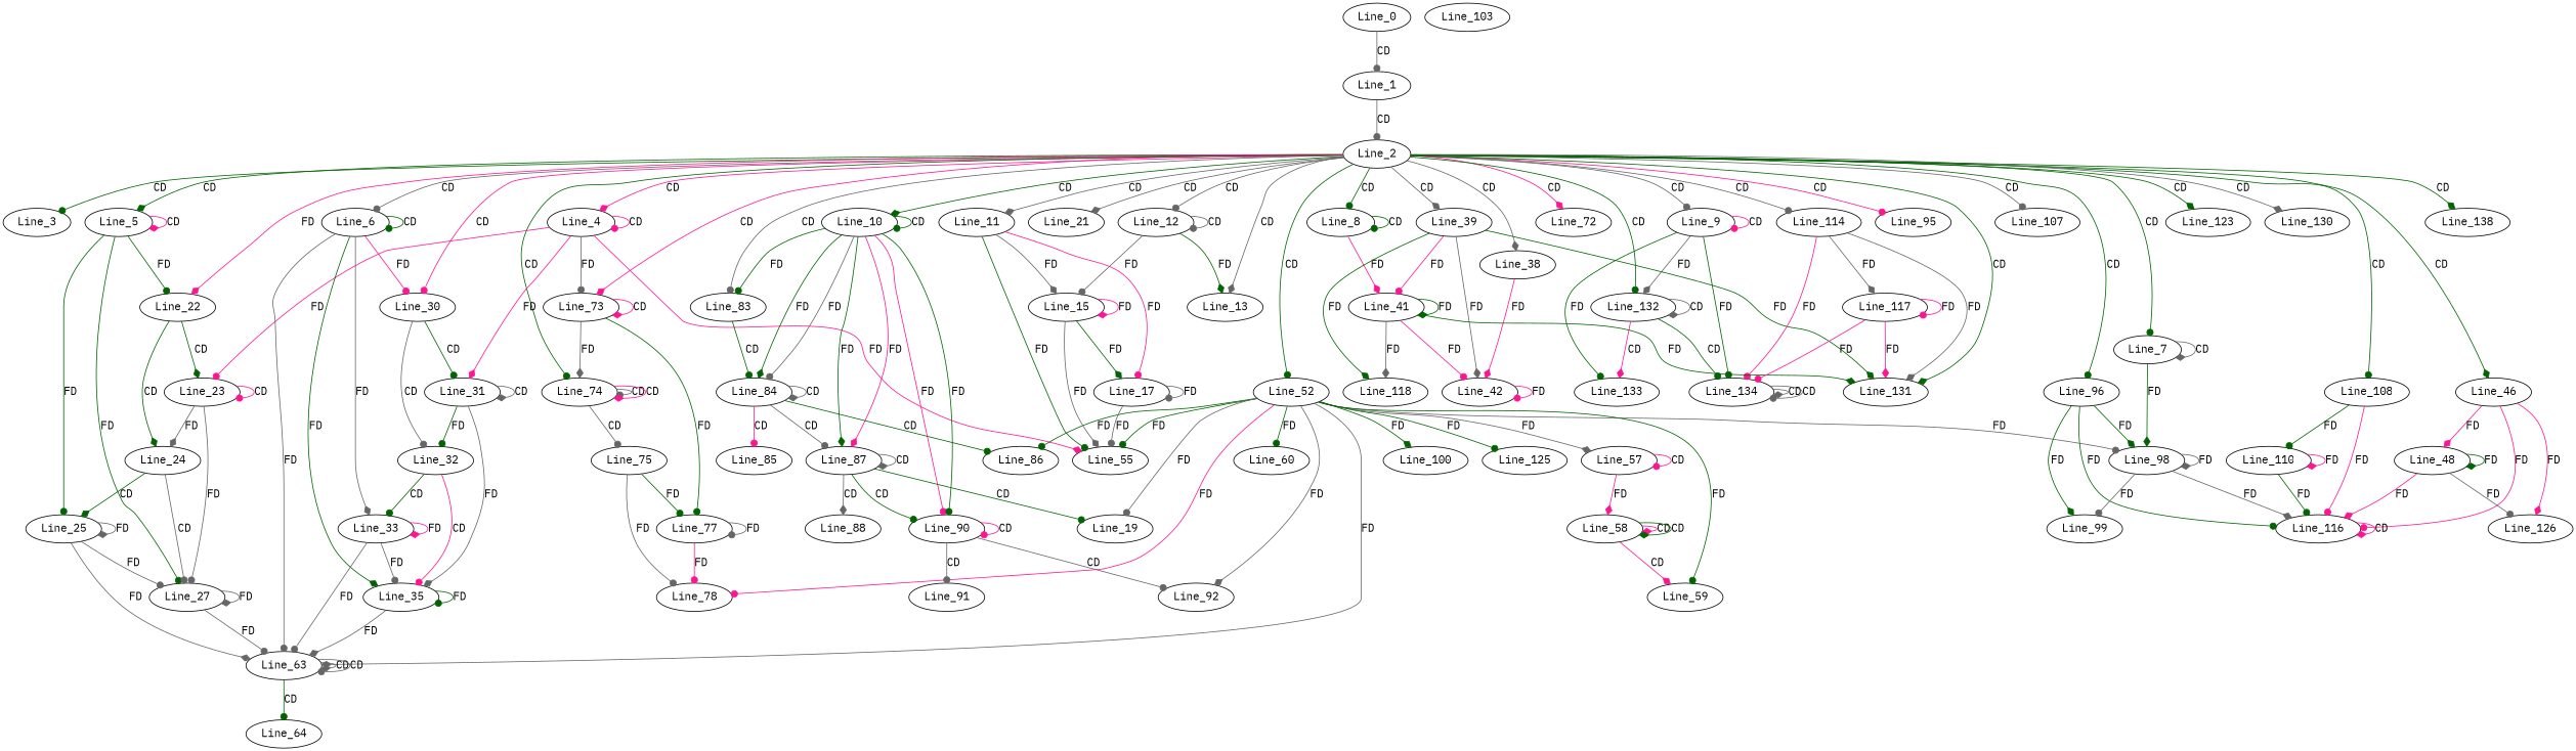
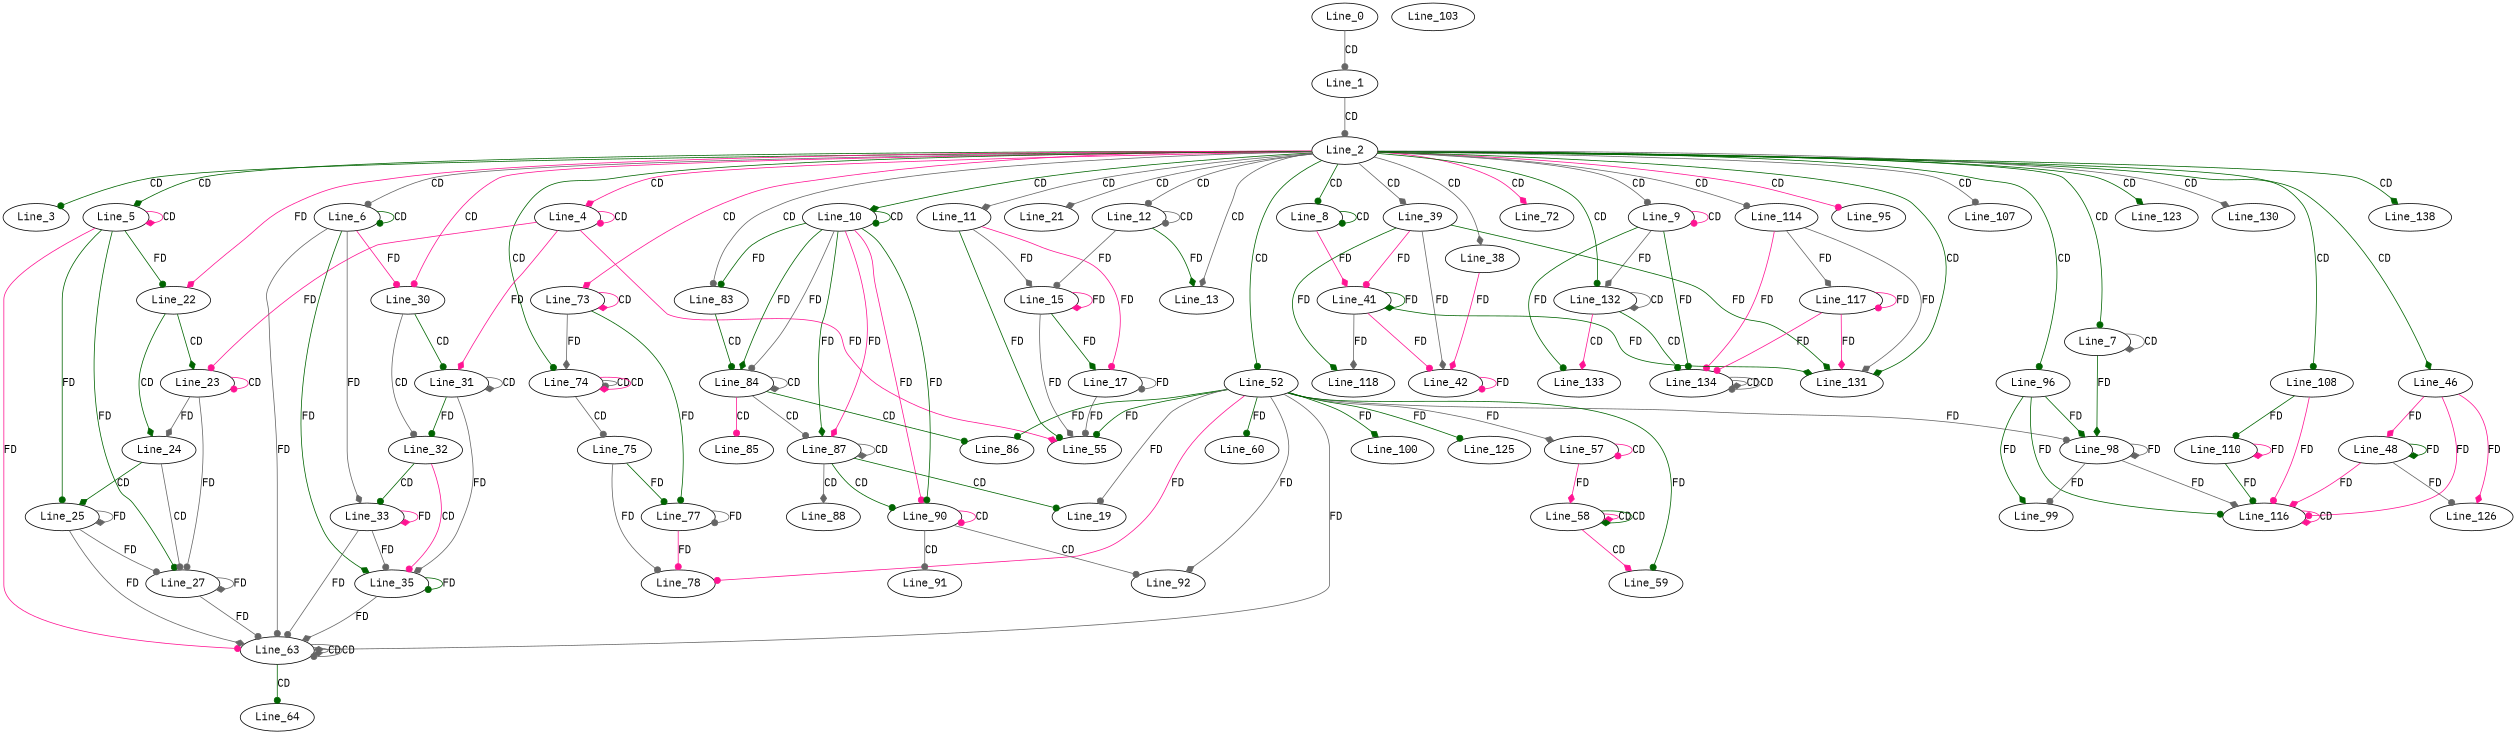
  digraph {
    fontname="IBM Plex Mono"
    node [fontname="IBM Plex Mono"]
    edge [arrowhead=dot color=gray40 fontname="IBM Plex Mono"]
    Line_0
    Line_1
    Line_2
    Line_3
    Line_4
    Line_5
    Line_6
    Line_7
    Line_8
    Line_9
    Line_10
    Line_11
    Line_12
    Line_13
    Line_21
    Line_22
    Line_30
    Line_38
    Line_39
    Line_46
    Line_52
    Line_72
    Line_73
    Line_74
    Line_83
    Line_95
    Line_96
    Line_107
    Line_108
    Line_114
    Line_123
    Line_130
    Line_131
    Line_132
    Line_138
    Line_23
    Line_31
    Line_55
    Line_25
    Line_27
    Line_63
    Line_33
    Line_35
    Line_98
    Line_41
    Line_133
    Line_134
    Line_84
    Line_87
    Line_90
    Line_15
    Line_17
    Line_24
    Line_32
    Line_42
    Line_118
    Line_48
    Line_116
    Line_126
    Line_57
    Line_59
    Line_60
    Line_78
    Line_86
    n65 [label=Line_19]
    Line_92
    Line_100
    Line_125
    Line_77
    Line_75
    Line_99
    Line_110
    Line_117
    Line_64
    Line_85
    Line_88
    Line_91
    Line_58
    Line_103
    Line_0 -> Line_1 [label=CD]
    Line_1 -> Line_2 [label=CD]
    Line_2 -> Line_3 [color=darkgreen label=CD]
    Line_2 -> Line_4 [arrowhead=diamond color=deeppink label=CD]
    Line_2 -> Line_5 [arrowhead=diamond color=darkgreen label=CD]
    Line_2 -> Line_6 [label=CD]
    Line_2 -> Line_7 [color=darkgreen label=CD]
    Line_2 -> Line_8 [color=darkgreen label=CD]
    Line_2 -> Line_9 [label=CD]
    Line_2 -> Line_10 [arrowhead=diamond color=darkgreen label=CD]
    Line_2 -> Line_11 [arrowhead=diamond label=CD]
    Line_2 -> Line_12 [label=CD]
    Line_2 -> Line_13 [arrowhead=diamond label=CD]
    Line_2 -> Line_21 [arrowhead=diamond label=CD]
    Line_2 -> Line_22 [arrowhead=diamond color=deeppink label=FD]
    Line_2 -> Line_30 [color=deeppink label=CD]
    Line_2 -> Line_38 [arrowhead=diamond label=CD]
    Line_2 -> Line_39 [arrowhead=diamond label=CD]
    Line_2 -> Line_46 [arrowhead=diamond color=darkgreen label=CD]
    Line_2 -> Line_52 [color=darkgreen label=CD]
    Line_2 -> Line_72 [arrowhead=diamond color=deeppink label=CD]
    Line_2 -> Line_73 [arrowhead=diamond color=deeppink label=CD]
    Line_2 -> Line_74 [color=darkgreen label=CD]
    Line_2 -> Line_83 [label=CD]
    Line_2 -> Line_95 [color=deeppink label=CD]
    Line_2 -> Line_96 [color=darkgreen label=CD]
    Line_2 -> Line_107 [label=CD]
    Line_2 -> Line_108 [color=darkgreen label=CD]
    Line_2 -> Line_114 [label=CD]
    Line_2 -> Line_123 [arrowhead=diamond color=darkgreen label=CD]
    Line_2 -> Line_130 [arrowhead=diamond label=CD]
    Line_2 -> Line_131 [arrowhead=diamond color=darkgreen label=CD]
    Line_2 -> Line_132 [color=darkgreen label=CD]
    Line_2 -> Line_138 [arrowhead=diamond color=darkgreen label=CD]
    Line_4 -> Line_4 [color=deeppink label=CD]
-   Line_4 -> Line_73 [label=FD]
    Line_4 -> Line_23 [color=deeppink label=FD]
    Line_4 -> Line_31 [arrowhead=diamond color=deeppink label=FD]
    Line_4 -> Line_55 [arrowhead=diamond color=deeppink label=FD]
    Line_5 -> Line_5 [arrowhead=diamond color=deeppink label=CD]
    Line_5 -> Line_22 [color=darkgreen label=FD]
    Line_5 -> Line_25 [color=darkgreen label=FD]
    Line_5 -> Line_27 [color=darkgreen label=FD]
+   Line_5 -> Line_63 [color=deeppink label=FD]
    Line_6 -> Line_6 [color=darkgreen label=CD]
    Line_6 -> Line_30 [color=deeppink label=FD]
    Line_6 -> Line_63 [label=FD]
    Line_6 -> Line_33 [arrowhead=diamond label=FD]
    Line_6 -> Line_35 [arrowhead=diamond color=darkgreen label=FD]
    Line_7 -> Line_7 [arrowhead=diamond label=CD]
    Line_7 -> Line_98 [arrowhead=diamond color=darkgreen label=FD]
    Line_8 -> Line_8 [color=darkgreen label=CD]
    Line_8 -> Line_41 [arrowhead=diamond color=deeppink label=FD]
    Line_9 -> Line_9 [color=deeppink label=CD]
    Line_9 -> Line_132 [arrowhead=diamond label=FD]
    Line_9 -> Line_133 [color=darkgreen label=FD]
    Line_9 -> Line_134 [color=darkgreen label=FD]
    Line_10 -> Line_10 [color=darkgreen label=CD]
    Line_10 -> Line_83 [color=darkgreen label=FD]
    Line_10 -> Line_84 [arrowhead=diamond color=darkgreen label=FD]
    Line_10 -> Line_84 [label=FD]
    Line_10 -> Line_87 [arrowhead=diamond color=darkgreen label=FD]
    Line_10 -> Line_87 [arrowhead=diamond color=deeppink label=FD]
    Line_10 -> Line_90 [color=deeppink label=FD]
    Line_10 -> Line_90 [color=darkgreen label=FD]
    Line_11 -> Line_55 [color=darkgreen label=FD]
    Line_11 -> Line_15 [arrowhead=diamond label=FD]
    Line_11 -> Line_17 [color=deeppink label=FD]
    Line_12 -> Line_12 [label=CD]
    Line_12 -> Line_13 [arrowhead=diamond color=darkgreen label=FD]
    Line_12 -> Line_15 [label=FD]
    Line_22 -> Line_23 [arrowhead=diamond color=darkgreen label=CD]
    Line_22 -> Line_24 [arrowhead=diamond color=darkgreen label=CD]
    Line_30 -> Line_31 [color=darkgreen label=CD]
    Line_30 -> Line_32 [label=CD]
    Line_38 -> Line_42 [arrowhead=diamond color=deeppink label=FD]
    Line_39 -> Line_131 [arrowhead=diamond color=darkgreen label=FD]
    Line_39 -> Line_41 [color=deeppink label=FD]
    Line_39 -> Line_42 [arrowhead=diamond label=FD]
    Line_39 -> Line_118 [arrowhead=diamond color=darkgreen label=FD]
    Line_46 -> Line_48 [arrowhead=diamond color=deeppink label=FD]
    Line_46 -> Line_116 [color=deeppink label=FD]
    Line_46 -> Line_126 [arrowhead=diamond color=deeppink label=FD]
    Line_52 -> Line_55 [color=darkgreen label=FD]
    Line_52 -> Line_63 [arrowhead=diamond label=FD]
    Line_52 -> Line_98 [label=FD]
    Line_52 -> Line_57 [arrowhead=diamond label=FD]
    Line_52 -> Line_59 [color=darkgreen label=FD]
    Line_52 -> Line_60 [color=darkgreen label=FD]
    Line_52 -> Line_78 [color=deeppink label=FD]
    Line_52 -> Line_86 [color=darkgreen label=FD]
    Line_52 -> n65 [label=FD]
    Line_52 -> Line_92 [arrowhead=diamond label=FD]
    Line_52 -> Line_100 [arrowhead=diamond color=darkgreen label=FD]
    Line_52 -> Line_125 [color=darkgreen label=FD]
    Line_73 -> Line_73 [arrowhead=diamond color=deeppink label=CD]
    Line_73 -> Line_74 [arrowhead=diamond label=FD]
    Line_73 -> Line_77 [color=darkgreen label=FD]
    Line_74 -> Line_74 [label=CD]
    Line_74 -> Line_74 [arrowhead=diamond color=deeppink label=CD]
    Line_74 -> Line_75 [label=CD]
    Line_83 -> Line_84 [color=darkgreen label=CD]
    Line_96 -> Line_98 [arrowhead=diamond color=darkgreen label=FD]
    Line_96 -> Line_116 [color=darkgreen label=FD]
    Line_96 -> Line_99 [arrowhead=diamond color=darkgreen label=FD]
    Line_108 -> Line_116 [color=deeppink label=FD]
    Line_108 -> Line_110 [color=darkgreen label=FD]
    Line_114 -> Line_131 [arrowhead=diamond label=FD]
    Line_114 -> Line_134 [color=deeppink label=FD]
    Line_114 -> Line_117 [arrowhead=diamond label=FD]
    Line_132 -> Line_132 [arrowhead=diamond label=CD]
    Line_132 -> Line_133 [arrowhead=diamond color=deeppink label=CD]
    Line_132 -> Line_134 [color=darkgreen label=CD]
    Line_23 -> Line_23 [color=deeppink label=CD]
    Line_23 -> Line_27 [label=FD]
    Line_23 -> Line_24 [arrowhead=diamond label=FD]
    Line_31 -> Line_31 [arrowhead=diamond label=CD]
    Line_31 -> Line_35 [arrowhead=diamond label=FD]
    Line_31 -> Line_32 [color=darkgreen label=FD]
    Line_25 -> Line_25 [arrowhead=diamond label=FD]
    Line_25 -> Line_27 [label=FD]
    Line_25 -> Line_63 [arrowhead=diamond label=FD]
    Line_27 -> Line_27 [arrowhead=diamond label=FD]
    Line_27 -> Line_63 [label=FD]
    Line_63 -> Line_63 [arrowhead=diamond label=CD]
    Line_63 -> Line_63 [label=CD]
    Line_63 -> Line_64 [color=darkgreen label=CD]
    Line_33 -> Line_63 [label=FD]
    Line_33 -> Line_33 [arrowhead=diamond color=deeppink label=FD]
    Line_33 -> Line_35 [label=FD]
    Line_35 -> Line_63 [arrowhead=diamond label=FD]
    Line_35 -> Line_35 [color=darkgreen label=FD]
    Line_98 -> Line_98 [arrowhead=diamond label=FD]
    Line_98 -> Line_116 [arrowhead=diamond label=FD]
    Line_98 -> Line_99 [label=FD]
    Line_41 -> Line_131 [arrowhead=diamond color=darkgreen label=FD]
    Line_41 -> Line_41 [arrowhead=diamond color=darkgreen label=FD]
    Line_41 -> Line_42 [color=deeppink label=FD]
    Line_41 -> Line_118 [arrowhead=diamond label=FD]
    Line_134 -> Line_134 [arrowhead=diamond label=CD]
    Line_134 -> Line_134 [label=CD]
    Line_84 -> Line_84 [arrowhead=diamond label=CD]
    Line_84 -> Line_87 [label=CD]
    Line_84 -> Line_86 [color=darkgreen label=CD]
    Line_84 -> Line_85 [color=deeppink label=CD]
    Line_87 -> Line_87 [arrowhead=diamond label=CD]
    Line_87 -> Line_90 [color=darkgreen label=CD]
    Line_87 -> n65 [color=darkgreen label=CD]
    Line_87 -> Line_88 [arrowhead=diamond label=CD]
    Line_90 -> Line_90 [color=deeppink label=CD]
    Line_90 -> Line_92 [label=CD]
    Line_90 -> Line_91 [label=CD]
    Line_15 -> Line_55 [arrowhead=diamond label=FD]
    Line_15 -> Line_15 [arrowhead=diamond color=deeppink label=FD]
    Line_15 -> Line_17 [arrowhead=diamond color=darkgreen label=FD]
    Line_17 -> Line_55 [label=FD]
    Line_17 -> Line_17 [label=FD]
    Line_24 -> Line_25 [arrowhead=diamond color=darkgreen label=CD]
    Line_24 -> Line_27 [label=CD]
    Line_32 -> Line_33 [color=darkgreen label=CD]
    Line_32 -> Line_35 [color=deeppink label=CD]
    Line_42 -> Line_42 [color=deeppink label=FD]
    Line_48 -> Line_48 [arrowhead=diamond color=darkgreen label=FD]
    Line_48 -> Line_116 [arrowhead=diamond color=deeppink label=FD]
    Line_48 -> Line_126 [label=FD]
    Line_116 -> Line_116 [arrowhead=diamond color=deeppink label=CD]
    Line_57 -> Line_57 [color=deeppink label=CD]
    Line_57 -> Line_58 [arrowhead=diamond color=deeppink label=FD]
    Line_77 -> Line_78 [color=deeppink label=FD]
    Line_77 -> Line_77 [label=FD]
    Line_75 -> Line_78 [label=FD]
    Line_75 -> Line_77 [color=darkgreen label=FD]
    Line_110 -> Line_116 [color=darkgreen label=FD]
    Line_110 -> Line_110 [arrowhead=diamond color=deeppink label=FD]
    Line_117 -> Line_131 [arrowhead=diamond color=deeppink label=FD]
    Line_117 -> Line_134 [color=deeppink label=FD]
    Line_117 -> Line_117 [color=deeppink label=FD]
    Line_58 -> Line_59 [arrowhead=diamond color=deeppink label=CD]
    Line_58 -> Line_58 [arrowhead=diamond color=deeppink label=CD]
    Line_58 -> Line_58 [arrowhead=diamond color=darkgreen label=CD]
  }
